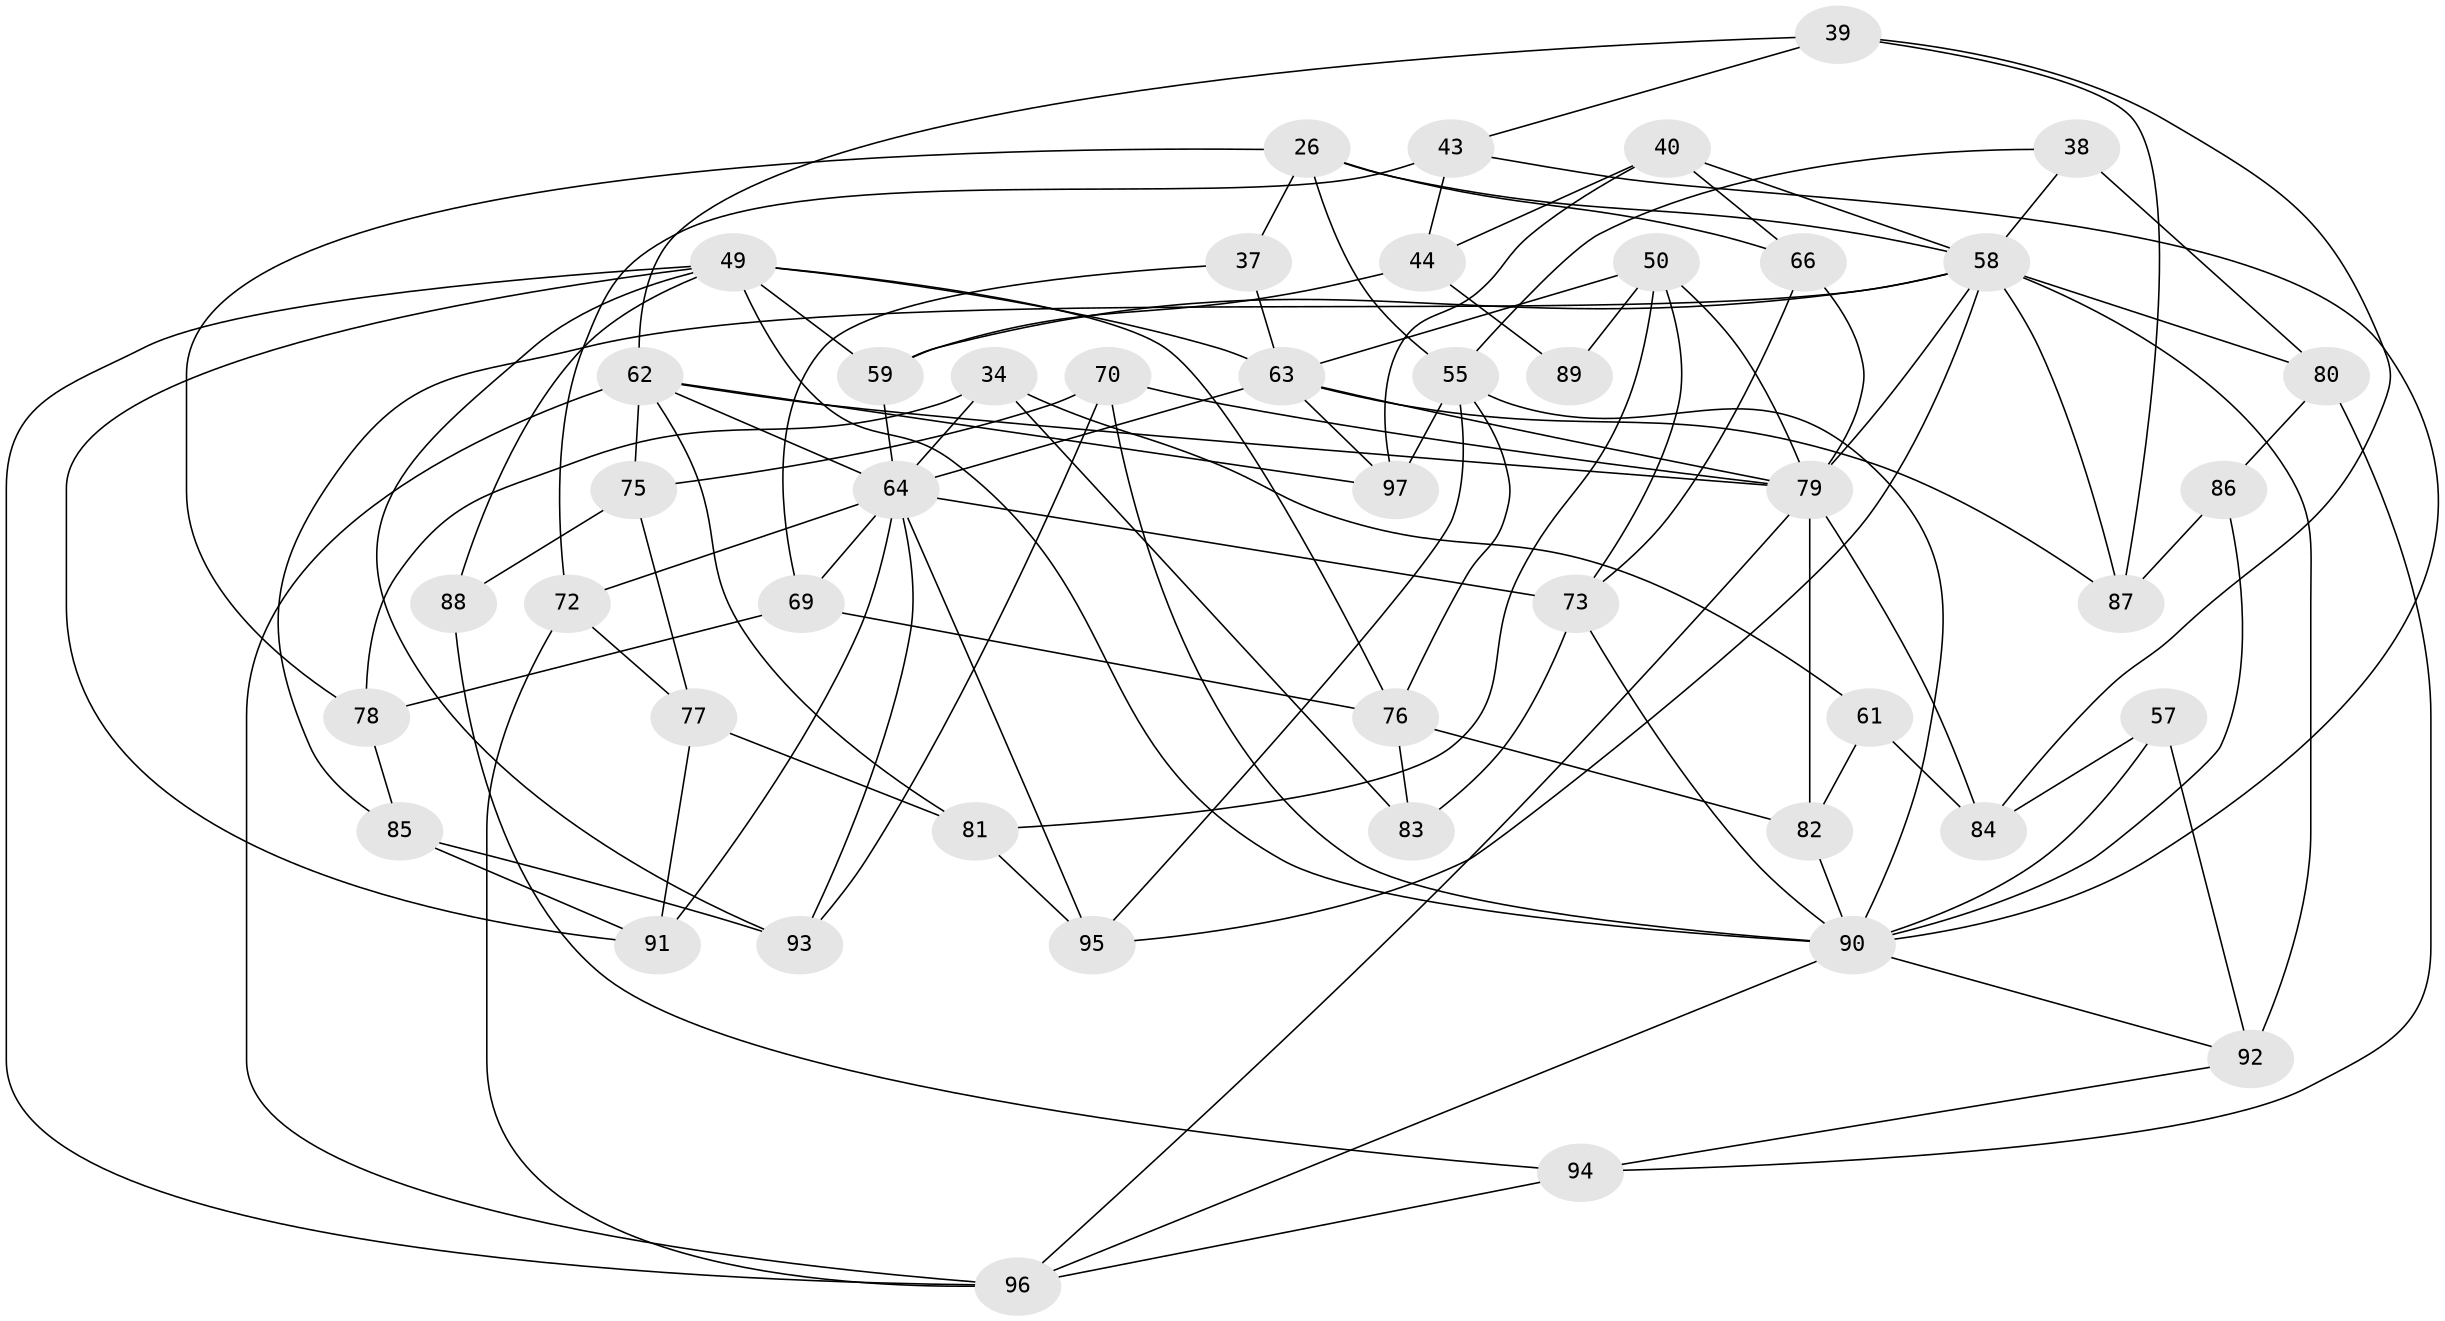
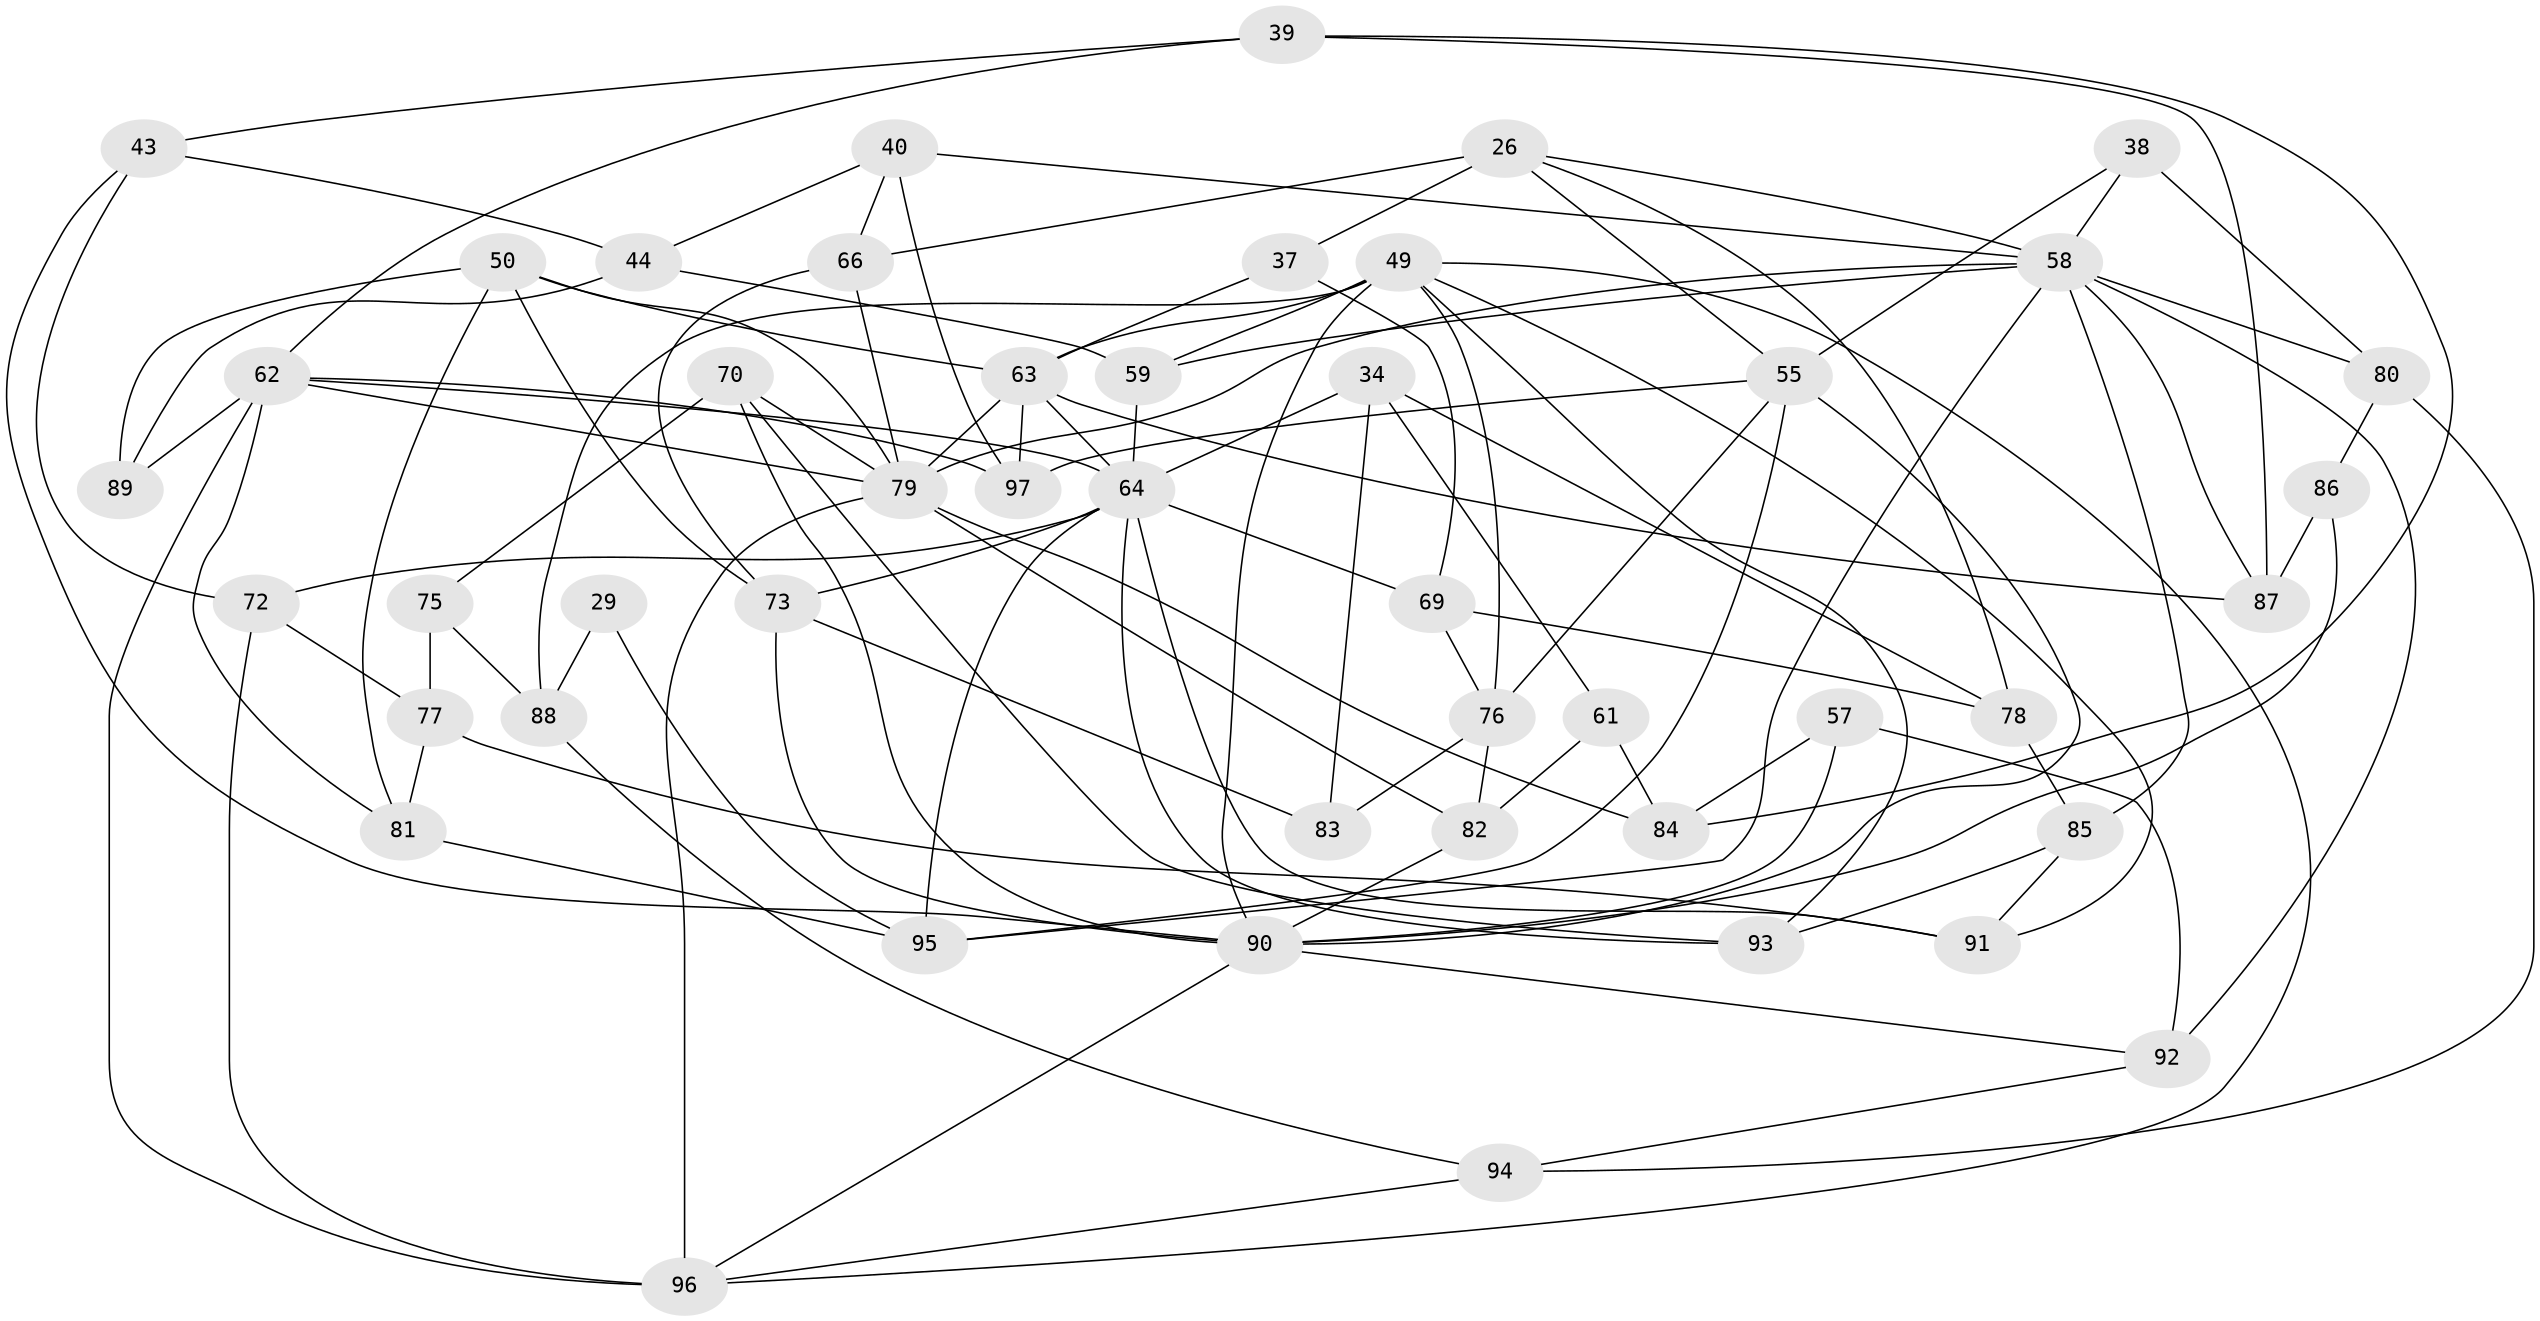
  graph {
    fontname="DejaVu Sans Mono"
    node [color=gray90 fontname="DejaVu Sans Mono" style=filled]
    edge [fontname="DejaVu Sans Mono"]
    26 [super="+6"]
    37
    55 [super="+23"]
    58 [super="+20+33+28"]
    66
    78
    63 [super="+17+60"]
    69
    95 [super="+47+56"]
    97
    90 [super="+42+43"]
    76 [super="+67"]
    80 [super="+10"]
    87
    59
    79 [super="+54+52"]
    92 [super="+48"]
    85
    73 [super="+65"]
    88 [super="+8+74"]
    94 [super="+35"]
+   29
    34
    61
    64 [super="+19+53"]
    83
    84
    82
    72 [super="+68"]
    91
    93
    38
    86
    n34 [label=43]
    39
    62 [super="+16+51"]
    44
    89 [super="+45"]
    96 [super="+5+9"]
    81
    40
    77
    49 [super="+3+22+31"]
    50 [super="+46"]
    57
    70
    75
    26 -- 37 [weight=2]
    26 -- 55
    26 -- 58
    26 -- 66
    26 -- 78
    37 -- 63
    37 -- 69
    55 -- 95
    55 -- 97
    55 -- 90
    55 -- 76
    58 -- 95 [weight=2]
    58 -- 80
    58 -- 87
    58 -- 59
    58 -- 79 [weight=4]
    58 -- 92 [weight=3]
    58 -- 85
    66 -- 79
    66 -- 73
    78 -- 85
    63 -- 97
    63 -- 87
    63 -- 79
    63 -- 64 [weight=3]
    69 -- 78
    69 -- 76
    90 -- 92 [weight=2]
    90 -- 96
    76 -- 83
    76 -- 82
    80 -- 94 [weight=2]
    80 -- 86
    59 -- 64
    79 -- 84
    79 -- 82
    79 -- 96 [weight=2]
    92 -- 94
    85 -- 91
    85 -- 93
    73 -- 90
    73 -- 83 [weight=2]
    88 -- 94 [weight=2]
    94 -- 96
+   29 -- 95 [weight=2]
+   29 -- 88 [weight=2]
    34 -- 78
    34 -- 61
    34 -- 64
    34 -- 83
    61 -- 84
    61 -- 82
    64 -- 69
    64 -- 95 [weight=2]
    64 -- 73
    64 -- 72 [weight=3]
    64 -- 91
    64 -- 93
    82 -- 90
    72 -- 96
    72 -- 77
    38 -- 55
    38 -- 58
    38 -- 80 [weight=2]
    86 -- 90
    86 -- 87
    n34 -- 90
    n34 -- 72
    n34 -- 44
    39 -- 87
    39 -- 84
    39 -- n34
    39 -- 62
    62 -- 97
    62 -- 79
    62 -- 64 [weight=2]
-   62 -- 75 [weight=2]
+   62 -- 89 [weight=2]
    62 -- 96 [weight=2]
    62 -- 81
    44 -- 59
    44 -- 89
    81 -- 95
    40 -- 58
    40 -- 66
    40 -- 97
    40 -- 44
    77 -- 91
    77 -- 81
    49 -- 63 [weight=2]
    49 -- 90 [weight=2]
    49 -- 76 [weight=2]
    49 -- 59
    49 -- 88 [weight=2]
    49 -- 91
    49 -- 93
    49 -- 96
    50 -- 63
    50 -- 79
    50 -- 73
    50 -- 89 [weight=2]
    50 -- 81
    57 -- 90
    57 -- 92 [weight=2]
    57 -- 84
    70 -- 90
    70 -- 79
    70 -- 93
    70 -- 75
    75 -- 88 [weight=2]
    75 -- 77
  }
